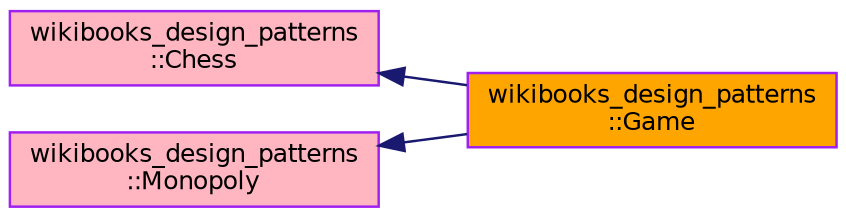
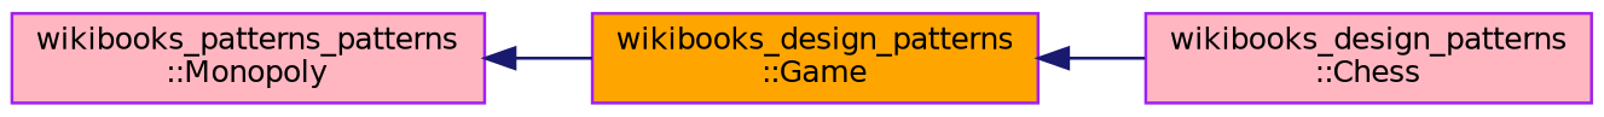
  digraph {
    rankdir=LR
    node [color=purple fillcolor=lightpink fontname=Helvetica fontsize=10 shape=record style=filled]
    edge [color=midnightblue dir=back fontname=Helvetica fontsize=10 labelfontname=Helvetica labelfontsize=10 style=solid]
    n1 [fillcolor=orange fontcolor=black height=0.2 label="wikibooks_design_patterns\l::Game" width=0.4]
    n2 [height=0.2 label="wikibooks_design_patterns\l::Chess" width=0.4]
-   n3 [height=0.2 label="wikibooks_design_patterns\l::Monopoly" width=0.4]
-   n2 -> n1
+   n3 [height=0.2 label="wikibooks_patterns_patterns\l::Monopoly" width=0.4]
+   n1 -> n2
    n3 -> n1
  }
